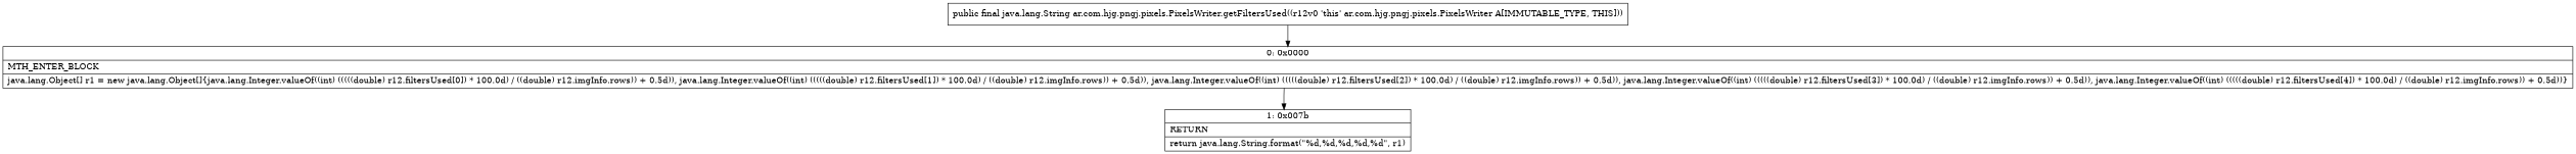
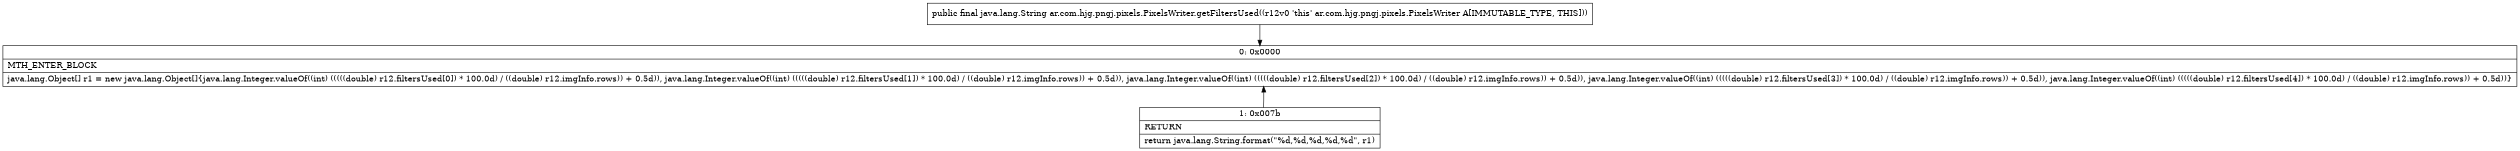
  digraph {
    node [shape=record]
    n1 [label="{0\:\ 0x0000|MTH_ENTER_BLOCK\l|java.lang.Object[] r1 = new java.lang.Object[]\{java.lang.Integer.valueOf((int) (((((double) r12.filtersUsed[0]) * 100.0d) \/ ((double) r12.imgInfo.rows)) + 0.5d)), java.lang.Integer.valueOf((int) (((((double) r12.filtersUsed[1]) * 100.0d) \/ ((double) r12.imgInfo.rows)) + 0.5d)), java.lang.Integer.valueOf((int) (((((double) r12.filtersUsed[2]) * 100.0d) \/ ((double) r12.imgInfo.rows)) + 0.5d)), java.lang.Integer.valueOf((int) (((((double) r12.filtersUsed[3]) * 100.0d) \/ ((double) r12.imgInfo.rows)) + 0.5d)), java.lang.Integer.valueOf((int) (((((double) r12.filtersUsed[4]) * 100.0d) \/ ((double) r12.imgInfo.rows)) + 0.5d))\}\l}"]
    n2 [label="{1\:\ 0x007b|RETURN\l|return java.lang.String.format(\"%d,%d,%d,%d,%d\", r1)\l}"]
    n3 [label="{public final java.lang.String ar.com.hjg.pngj.pixels.PixelsWriter.getFiltersUsed((r12v0 'this' ar.com.hjg.pngj.pixels.PixelsWriter A[IMMUTABLE_TYPE, THIS])) }"]
-   n1 -> n2
+   n2 -> n1
    n3 -> n1
  }
